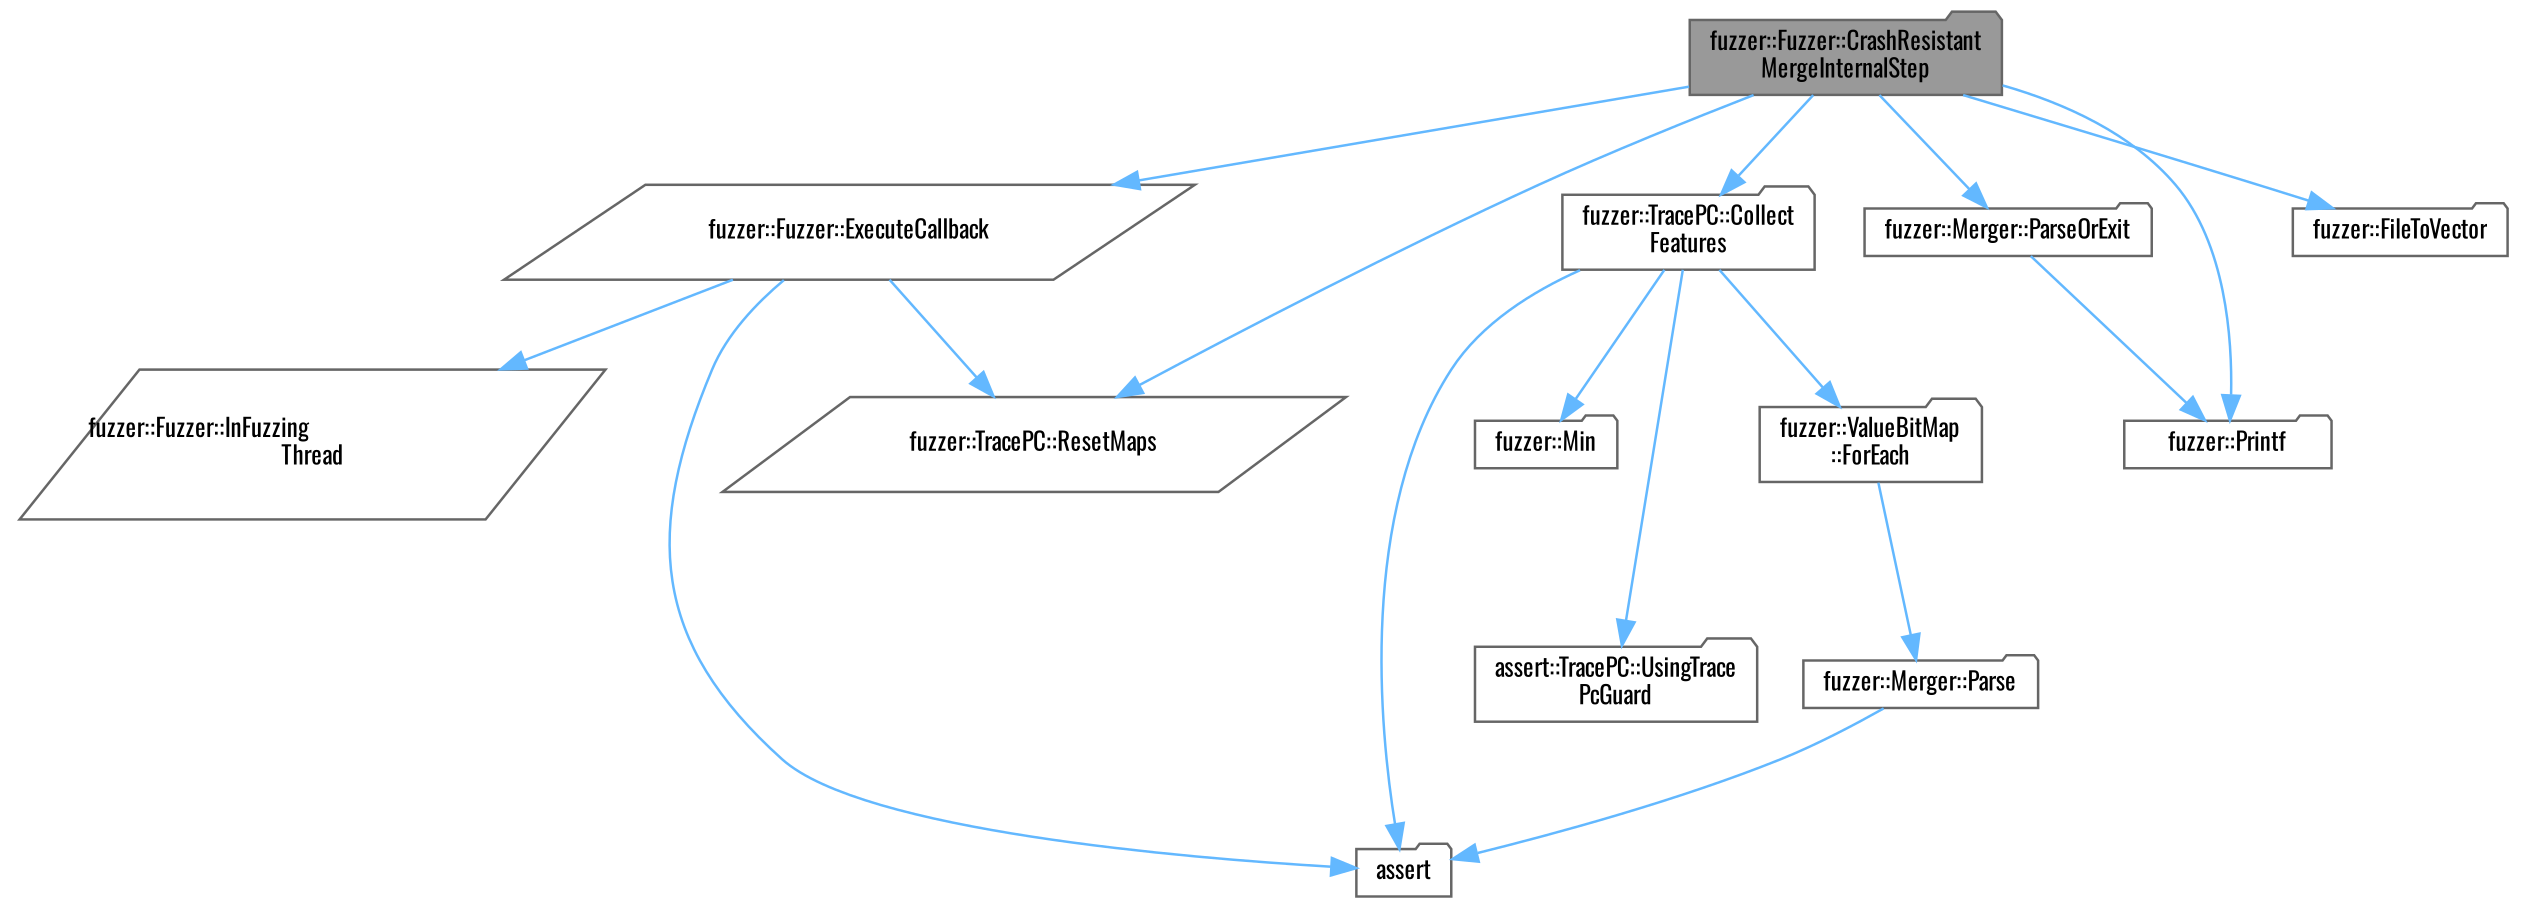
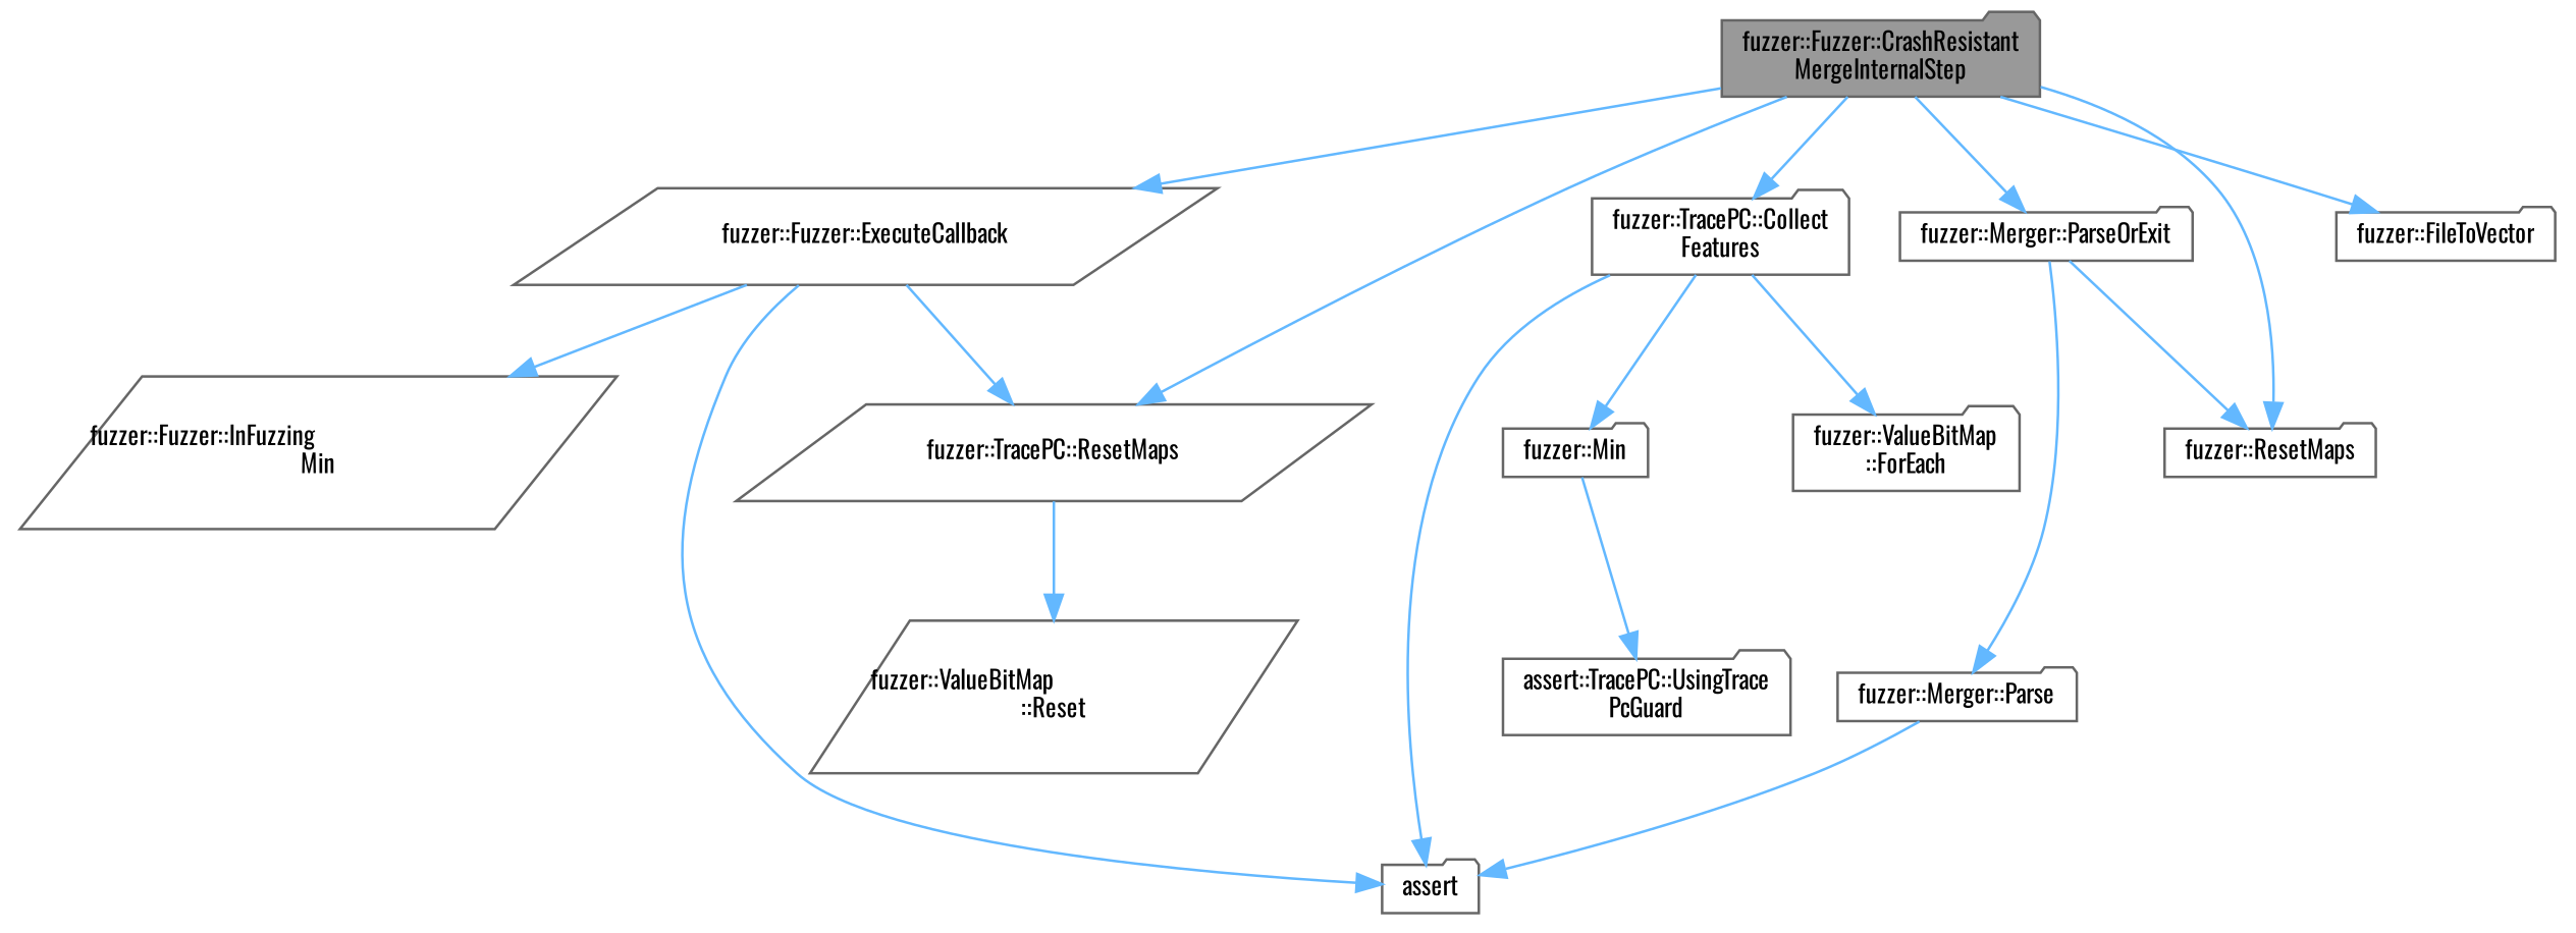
  digraph {
    fontname=Oswald
    rankdir=TB
    node [color=grey40 fillcolor=white fontname=Oswald fontsize=10 shape=folder style=filled]
    edge [color=steelblue1 fontname=Oswald fontsize=10 labelfontname=Helvetica labelfontsize=10 style=solid]
    n1 [color=gray40 fillcolor=grey60 fontcolor=black height=0.2 label="fuzzer::Fuzzer::CrashResistant\lMergeInternalStep" width=0.4]
    n2 [height=0.2 label="fuzzer::TracePC::Collect\lFeatures" width=0.4]
    n3 [height=0.2 label="fuzzer::Fuzzer::ExecuteCallback" shape=parallelogram width=0.4]
    n4 [height=0.2 label="fuzzer::TracePC::ResetMaps" shape=parallelogram width=0.4]
    n5 [height=0.2 label="fuzzer::FileToVector" width=0.4]
-   n6 [height=0.2 label="fuzzer::Printf" width=0.4]
+   n6 [height=0.2 label="fuzzer::ResetMaps" width=0.4]
    n7 [height=0.2 label="fuzzer::Merger::ParseOrExit" width=0.4]
    n8 [height=0.2 label=assert width=0.4]
    n9 [height=0.2 label="fuzzer::ValueBitMap\l::ForEach" width=0.4]
    n10 [height=0.2 label="fuzzer::Min" width=0.4]
    n11 [height=0.2 label="assert::TracePC::UsingTrace\lPcGuard" width=0.4]
-   n12 [height=0.2 label="fuzzer::Fuzzer::InFuzzing\lThread" shape=parallelogram width=0.4]
+   n12 [height=0.2 label="fuzzer::Fuzzer::InFuzzing\lMin" shape=parallelogram width=0.4]
+   n13 [height=0.2 label="fuzzer::ValueBitMap\l::Reset" shape=parallelogram width=0.4]
    n14 [height=0.2 label="fuzzer::Merger::Parse" width=0.4]
    n1 -> n2
    n1 -> n3
    n1 -> n4
    n1 -> n5
    n1 -> n6
    n1 -> n7
    n2 -> n8
    n2 -> n9
    n2 -> n10
-   n2 -> n11
+   n10 -> n11
    n3 -> n4
    n3 -> n8
    n3 -> n12
+   n4 -> n13
    n7 -> n6
-   n9 -> n14
+   n7 -> n14
    n14 -> n8
  }
